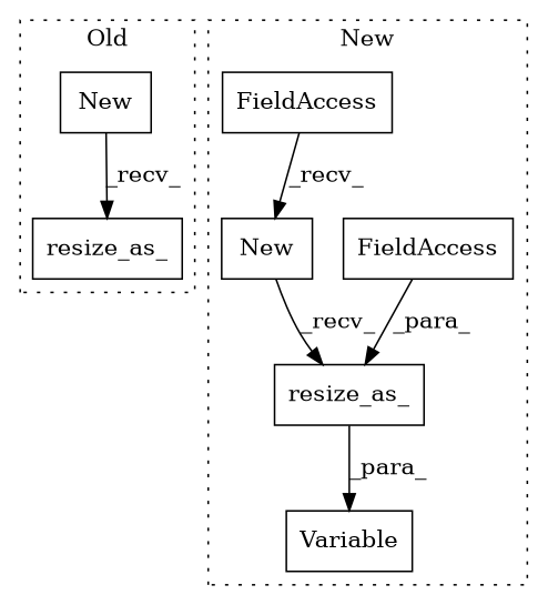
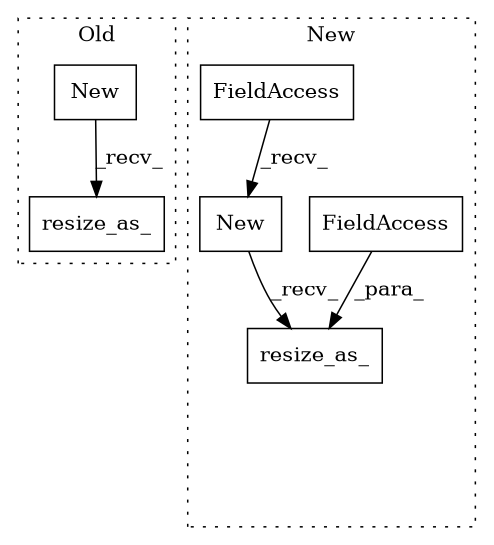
  digraph {
    node [a=32 l="11,1" shape=box]
    n1 [label=resize_as_ s="3445,3457"]
    n2 [l=5 label=New s=3439]
    n3 [label=resize_as_ s="3630,3647"]
    n4 [l=5 label=New s=3624]
-   n5 [l="9,1" label=Variable s="3608,3648"]
    n6 [a=22 l=6 label=FieldAccess s=3641]
    n7 [a=22 l=6 label=FieldAccess s=3617]
    subgraph cluster_1 {
      label=Old
      style=dotted
      n1
      n2
    }
    subgraph cluster_2 {
      label=New
      style=dotted
      n3
      n4
-     n5
      n6
      n7
    }
    n2 -> n1 [label=_recv_]
-   n3 -> n5 [label=_para_]
    n4 -> n3 [label=_recv_]
    n6 -> n3 [label=_para_]
    n7 -> n4 [label=_recv_]
  }
